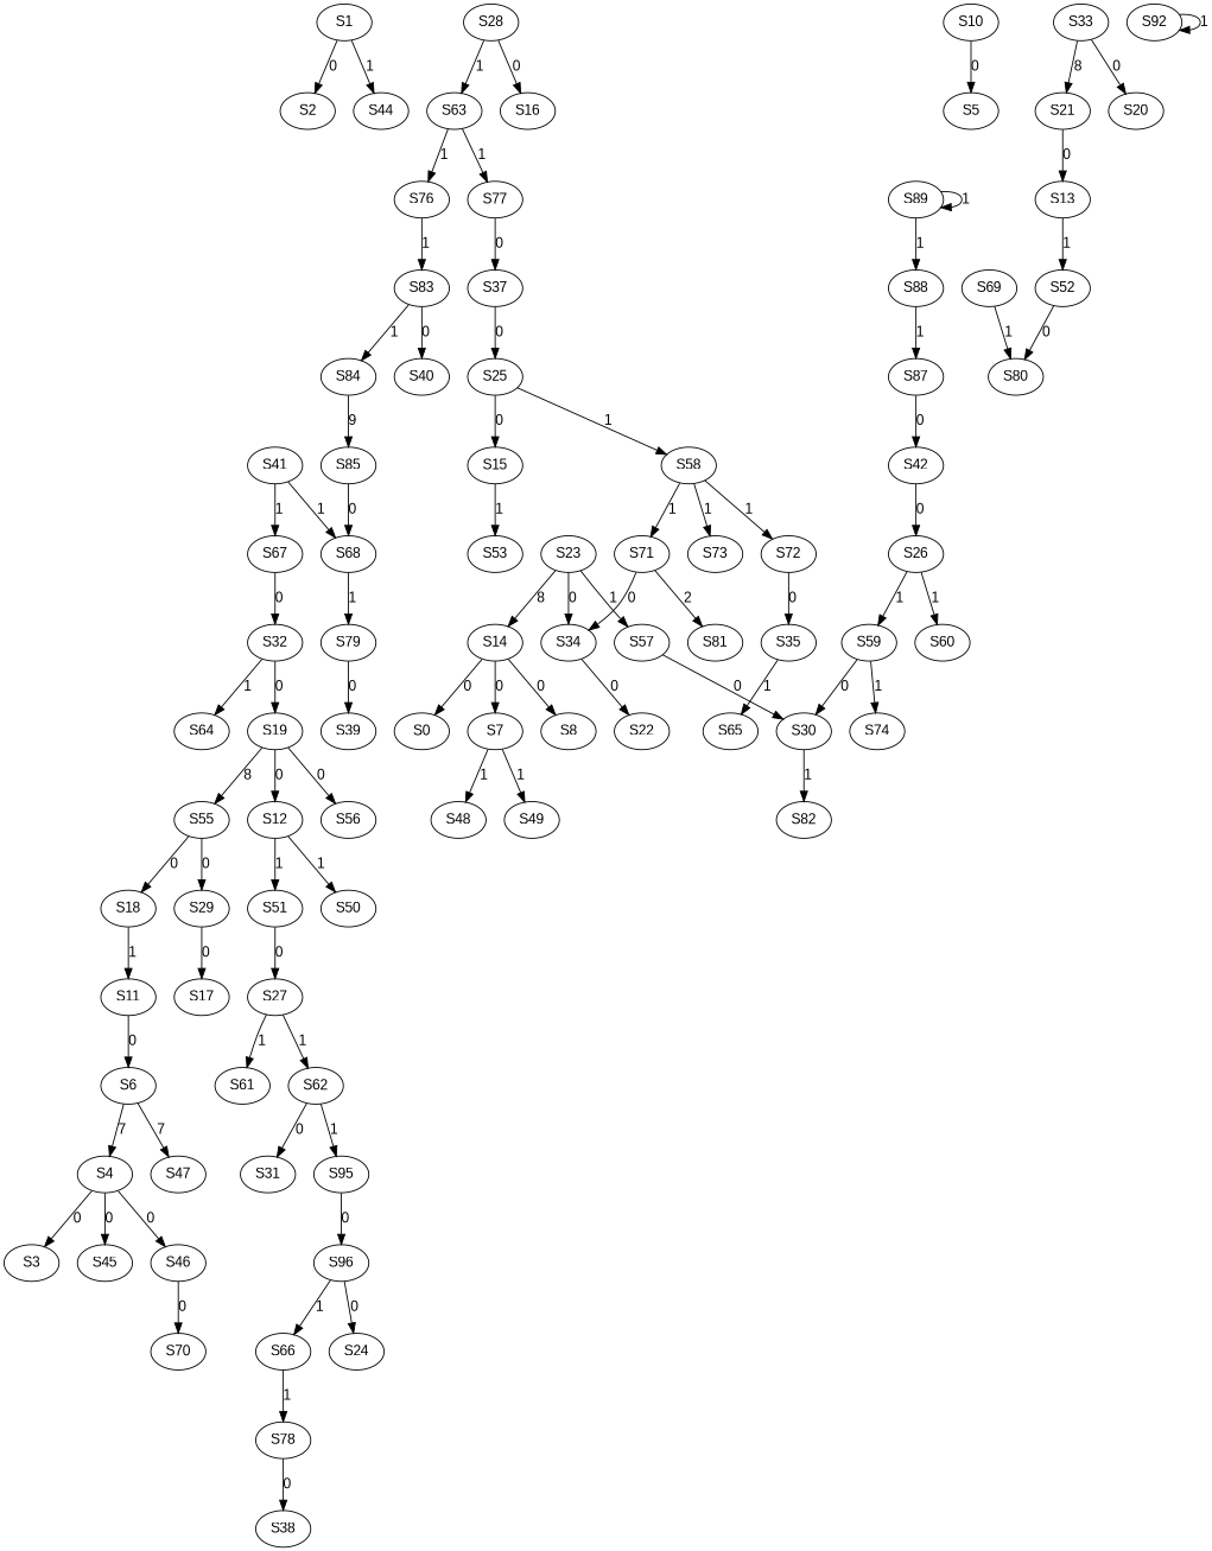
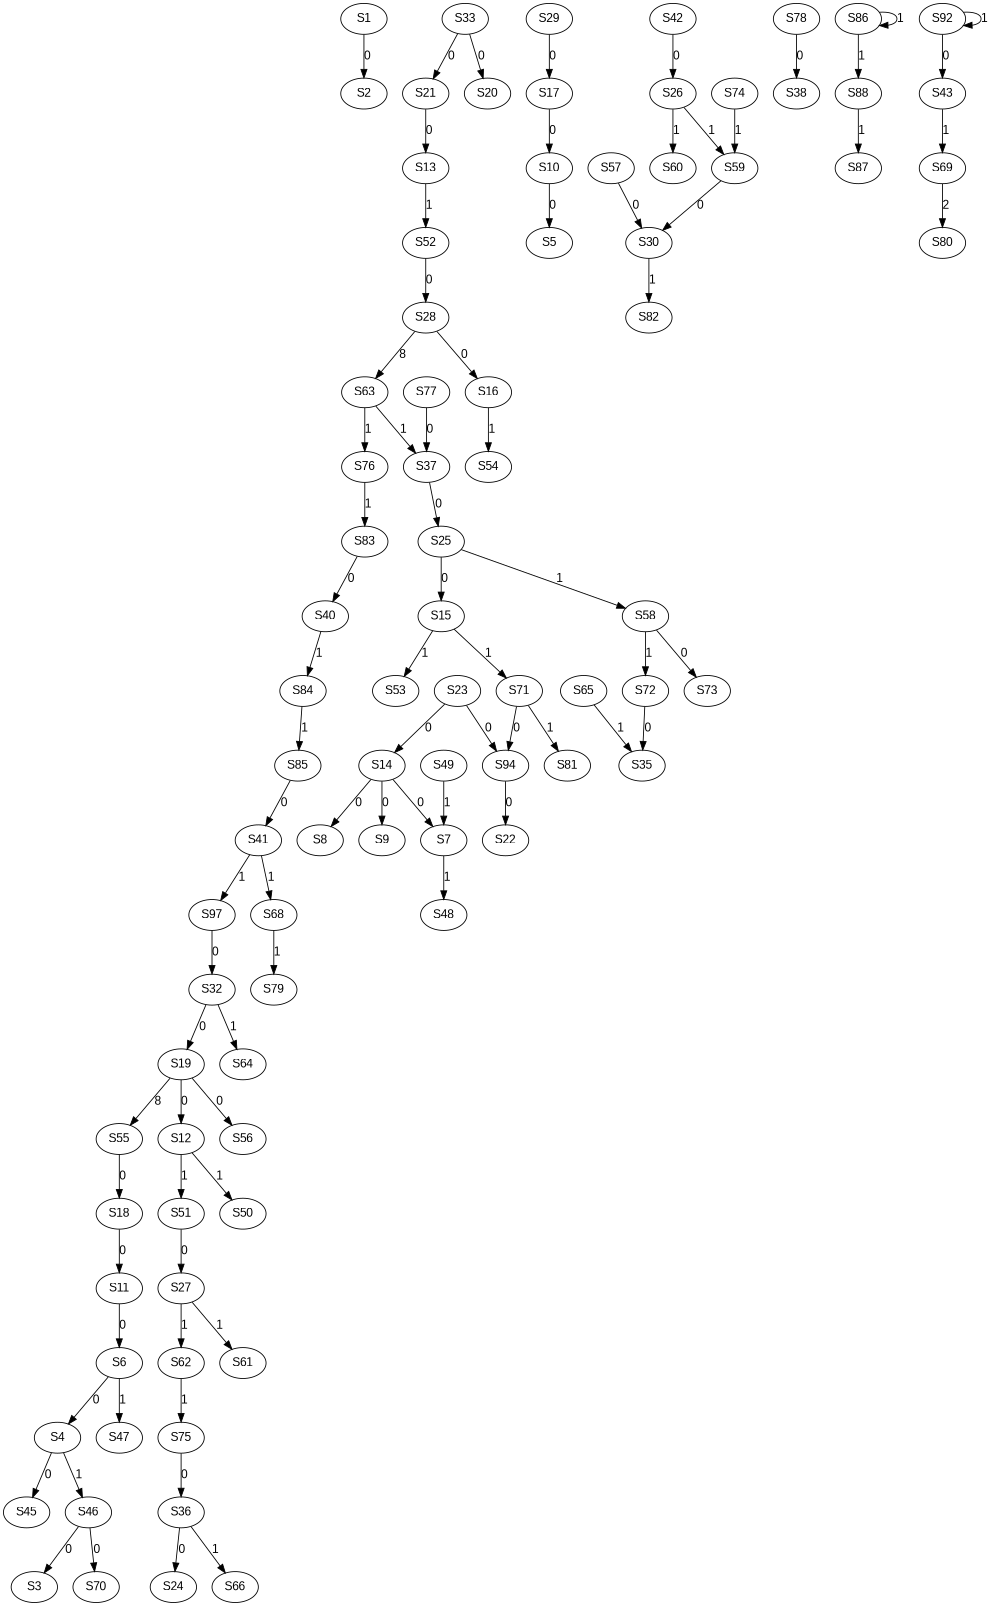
  strict digraph {
    fontname="Liberation Sans"
    node [fontname="Liberation Sans"]
    edge [fontname="Liberation Sans"]
    S1
    S2
-   S44
    S4
    S3
    S45
    S46
    S70
    S6
    S47
    S10
    S5
    S11
    S14
    S7
    S8
-   S9 [label=S0]
+   S9
    S48
    S49
    S17
    S18
    S19
    S12
    S55
    S56
    S51
    S50
    S29
    S27
    S21
    S13
    S52
    S28
    S23
    S57
-   S34
+   S34 [label=S94]
    S30
    S25
    S15
    S58
    S53
    S71
    S72
    S73
    S16
    S63
+   S54
    S77
    S76
    S32
    S64
    S33
    S20
    S22
-   S36 [label=S96]
+   S36
    S24
    S66
    S78
    S37
    S42
    S26
    S59
    S60
    S74
    S62
    S61
-   S31
-   S75 [label=S95]
+   S75
    S82
-   S67
+   S67 [label=S97]
    S81
    S35
    S65
    S38
    S79
-   S39
    S83
    S40
    S84
    S85
    S41
    S68
    S87
    n84 [label=S92]
+   S43
    S69
    S80
    S88
-   S89
+   S89 [label=S86]
    S1 -> S2 [label=0]
-   S1 -> S44 [label=1]
-   S4 -> S3 [label=0]
+   S46 -> S3 [label=0]
    S4 -> S45 [label=0]
-   S4 -> S46 [label=0]
+   S4 -> S46 [label=1]
    S46 -> S70 [label=0]
-   S6 -> S4 [label=7]
-   S6 -> S47 [label=7]
+   S6 -> S4 [label=0]
+   S6 -> S47 [label=1]
    S10 -> S5 [label=0]
    S11 -> S6 [label=0]
    S14 -> S7 [label=0]
    S14 -> S8 [label=0]
    S14 -> S9 [label=0]
    S7 -> S48 [label=1]
-   S7 -> S49 [label=1]
-   S18 -> S11 [label=1]
+   S49 -> S7 [label=1]
+   S17 -> S10 [label=0]
+   S18 -> S11 [label=0]
    S19 -> S12 [label=0]
    S19 -> S55 [label=8]
    S19 -> S56 [label=0]
    S12 -> S51 [label=1]
    S12 -> S50 [label=1]
    S55 -> S18 [label=0]
-   S55 -> S29 [label=0]
    S51 -> S27 [label=0]
    S29 -> S17 [label=0]
    S27 -> S62 [label=1]
    S27 -> S61 [label=1]
    S21 -> S13 [label=0]
    S13 -> S52 [label=1]
-   S52 -> S80 [label=0]
+   S52 -> S28 [label=0]
    S28 -> S16 [label=0]
-   S28 -> S63 [label=1]
-   S23 -> S14 [label=8]
-   S23 -> S57 [label=1]
+   S28 -> S63 [label=8]
+   S23 -> S14 [label=0]
    S23 -> S34 [label=0]
    S57 -> S30 [label=0]
    S34 -> S22 [label=0]
    S30 -> S82 [label=1]
    S25 -> S15 [label=0]
    S25 -> S58 [label=1]
    S15 -> S53 [label=1]
-   S58 -> S71 [label=1]
+   S15 -> S71 [label=1]
    S58 -> S72 [label=1]
-   S58 -> S73 [label=1]
+   S58 -> S73 [label=0]
    S71 -> S34 [label=0]
-   S71 -> S81 [label=2]
+   S71 -> S81 [label=1]
    S72 -> S35 [label=0]
-   S63 -> S77 [label=1]
+   S16 -> S54 [label=1]
+   S63 -> S37 [label=1]
    S63 -> S76 [label=1]
    S77 -> S37 [label=0]
    S76 -> S83 [label=1]
    S32 -> S19 [label=0]
    S32 -> S64 [label=1]
-   S33 -> S21 [label=8]
+   S33 -> S21 [label=0]
    S33 -> S20 [label=0]
    S36 -> S24 [label=0]
    S36 -> S66 [label=1]
-   S66 -> S78 [label=1]
    S78 -> S38 [label=0]
    S37 -> S25 [label=0]
    S42 -> S26 [label=0]
    S26 -> S59 [label=1]
    S26 -> S60 [label=1]
    S59 -> S30 [label=0]
-   S59 -> S74 [label=1]
-   S62 -> S31 [label=0]
+   S74 -> S59 [label=1]
    S62 -> S75 [label=1]
    S75 -> S36 [label=0]
    S67 -> S32 [label=0]
-   S35 -> S65 [label=1]
-   S79 -> S39 [label=0]
+   S65 -> S35 [label=1]
    S83 -> S40 [label=0]
-   S83 -> S84 [label=1]
-   S84 -> S85 [label=9]
-   S85 -> S68 [label=0]
+   S40 -> S84 [label=1]
+   S84 -> S85 [label=1]
+   S85 -> S41 [label=0]
    S41 -> S67 [label=1]
    S41 -> S68 [label=1]
    S68 -> S79 [label=1]
-   S87 -> S42 [label=0]
    n84 -> n84 [label=1]
-   S69 -> S80 [label=1]
+   n84 -> S43 [label=0]
+   S43 -> S69 [label=1]
+   S69 -> S80 [label=2]
    S88 -> S87 [label=1]
    S89 -> S88 [label=1]
    S89 -> S89 [label=1]
  }
